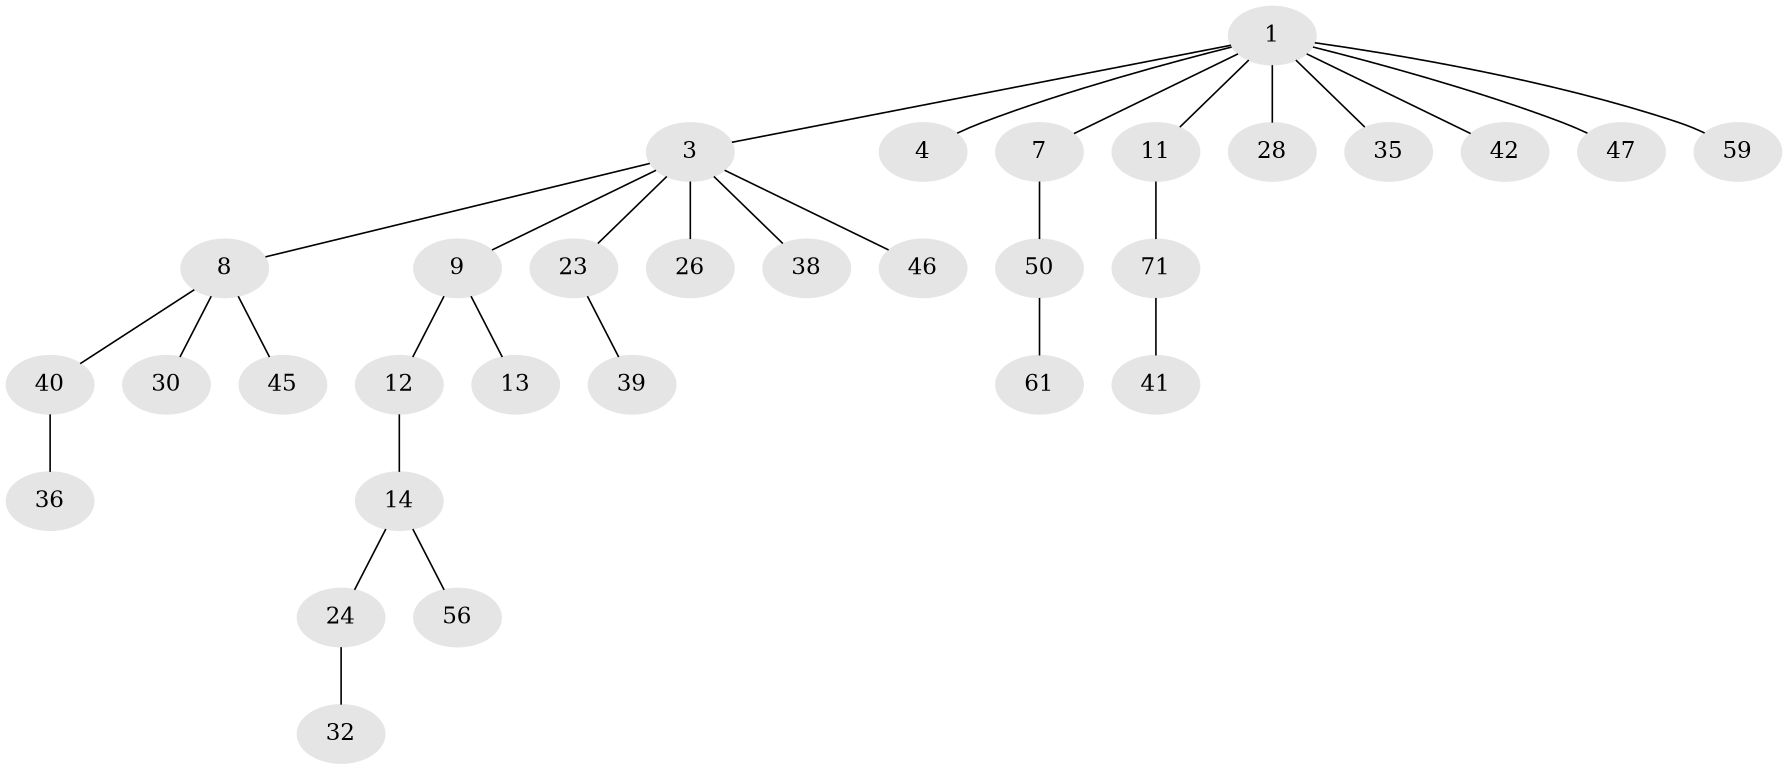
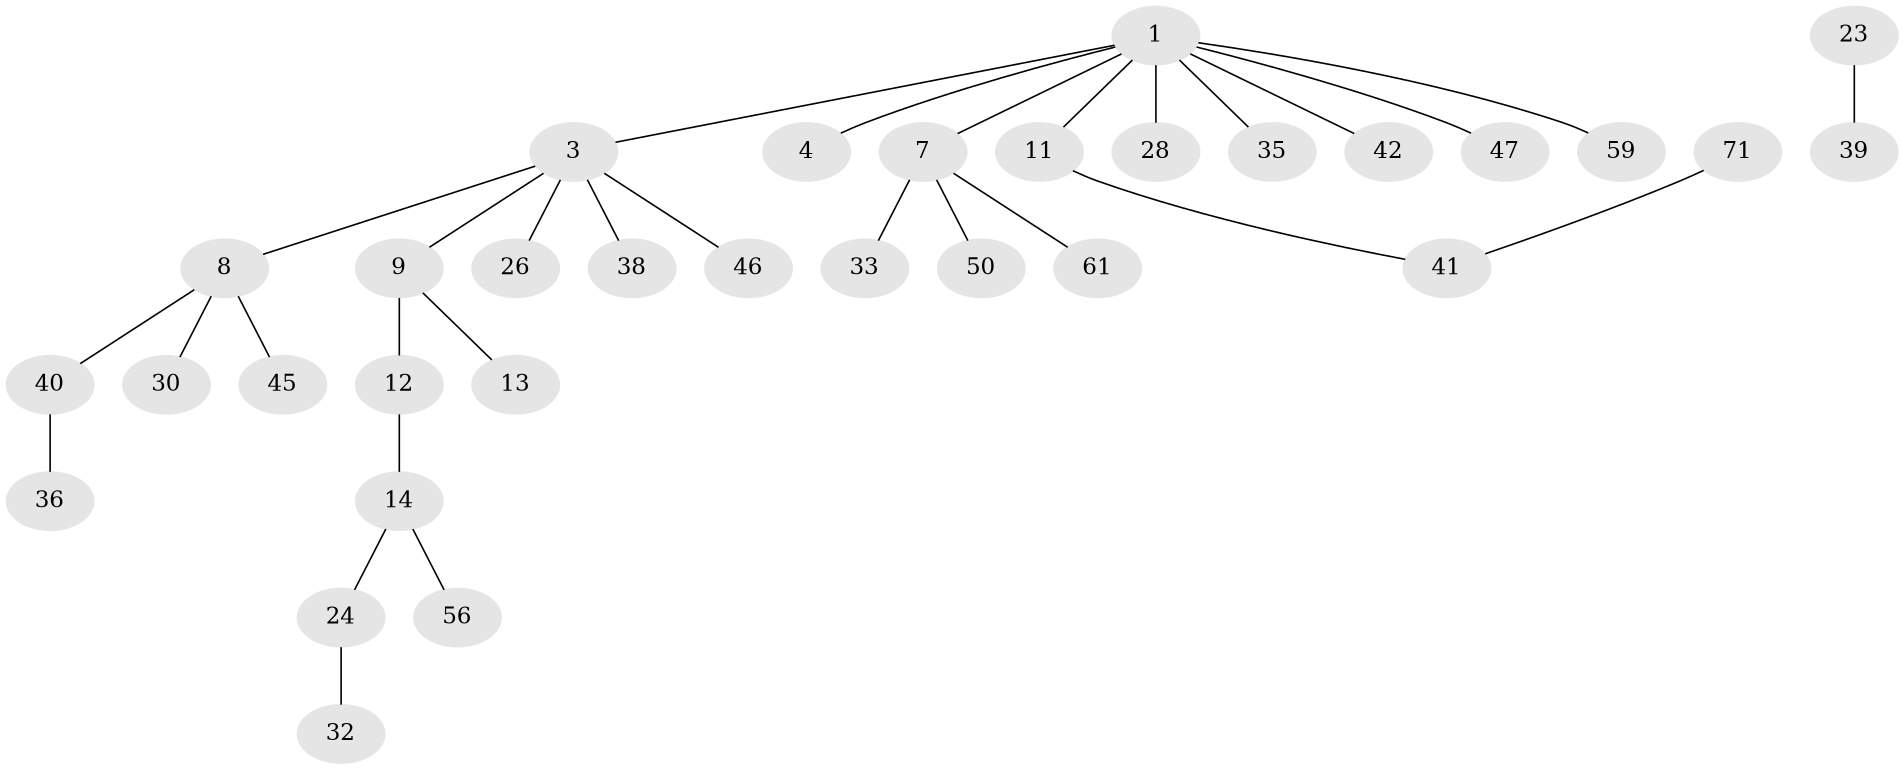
  graph {
    node [color=gray90 style=filled]
    1 [super="+2"]
    3 [super="+6+5+16"]
    4 [super="+55"]
    7 [super="+40+37"]
    11
    28
    35 [super="+54"]
    42
    47 [super="+53"]
    59
    8 [super="+20+17"]
    9 [super="+31"]
    23
    26 [super="+64+65"]
    38
    46
+   33
    50 [super="+52"]
    61
    n20 [label=71 super="+27+43+34"]
    n21 [label=40]
    30
    45
    12
    13
    39 [super="+51"]
    36 [super="+58"]
    14 [super="+18+57"]
    41
    24 [super="+25"]
    56 [super="+62"]
    32
    1 -- 3
    1 -- 4
    1 -- 7
    1 -- 11
    1 -- 28
    1 -- 35
    1 -- 42
    1 -- 47
    1 -- 59
    3 -- 8
    3 -- 9
-   3 -- 23
    3 -- 26
    3 -- 38
    3 -- 46
+   7 -- 33
    7 -- 50
-   50 -- 61
-   11 -- n20
+   7 -- 61
+   11 -- 41
    8 -- n21
    8 -- 30
    8 -- 45
    9 -- 12
    9 -- 13
    23 -- 39
    n20 -- 41
    n21 -- 36
    12 -- 14
    14 -- 24
    14 -- 56
    24 -- 32
  }
